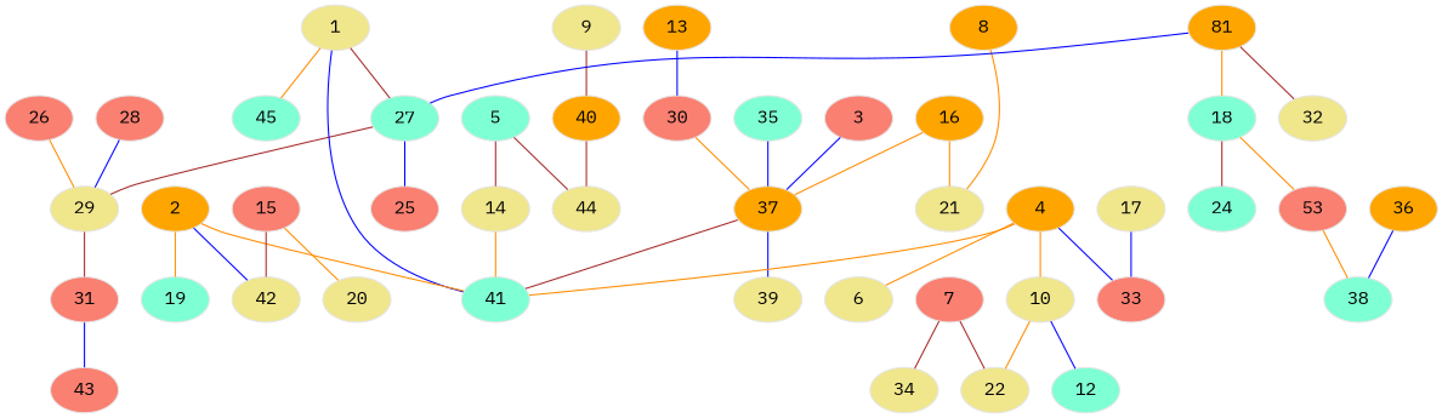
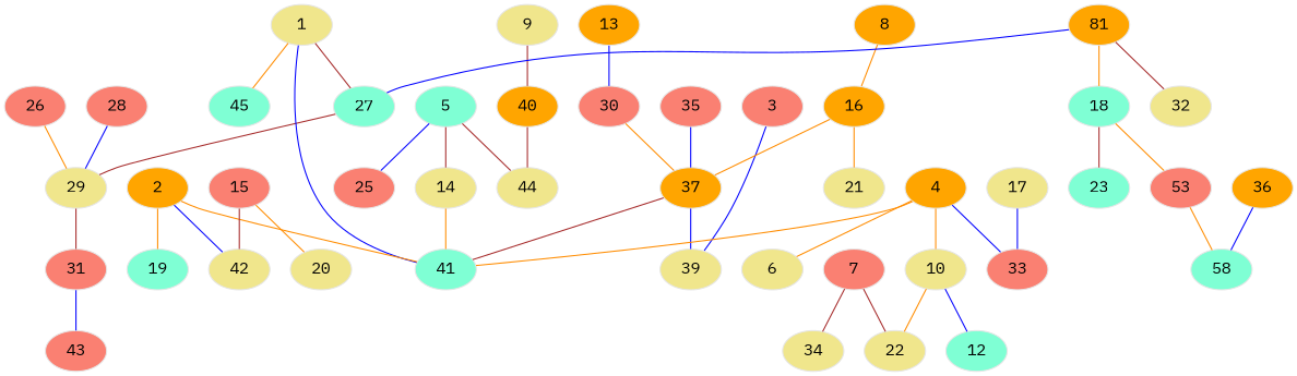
  graph {
    fontname="IBM Plex Mono"
    node [color=gray90 fillcolor=khaki fontname="IBM Plex Mono" style=filled]
    edge [color=darkorange fontname="IBM Plex Mono" weight=1.0]
    27 [fillcolor=aquamarine]
    1
    41 [fillcolor=aquamarine]
    45 [fillcolor=aquamarine]
    29
    2 [fillcolor=orange]
    19 [fillcolor=aquamarine]
    42
    3 [fillcolor=salmon]
    37 [fillcolor=orange]
    39
    4 [fillcolor=orange]
    6
    10
    33 [fillcolor=salmon]
    22
    12 [fillcolor=aquamarine]
    5 [fillcolor=aquamarine]
    14
    25 [fillcolor=salmon]
    44
    7 [fillcolor=salmon]
    34
    8 [fillcolor=orange]
    16 [fillcolor=orange]
    21
    40 [fillcolor=orange]
    9
    n29 [fillcolor=orange label=81]
    18 [fillcolor=aquamarine]
    32
    n32 [fillcolor=salmon label=53]
-   24 [fillcolor=aquamarine]
+   24 [fillcolor=aquamarine label=23]
    13 [fillcolor=orange]
    30 [fillcolor=salmon]
    15 [fillcolor=salmon]
    20
    17
-   38 [fillcolor=aquamarine]
+   38 [fillcolor=aquamarine label=58]
    26 [fillcolor=salmon]
    31 [fillcolor=salmon]
    28 [fillcolor=salmon]
    43 [fillcolor=salmon]
-   35 [fillcolor=aquamarine]
+   35 [fillcolor=salmon]
    36 [fillcolor=orange]
    27 -- 29 [color=brown]
    1 -- 27 [color=brown]
    1 -- 41 [color=blue]
    1 -- 45
    29 -- 31 [color=brown]
    2 -- 41
    2 -- 19
    2 -- 42 [color=blue]
-   3 -- 37 [color=blue]
+   3 -- 39 [color=blue]
    37 -- 41 [color=brown]
    37 -- 39 [color=blue]
    4 -- 41
    4 -- 6
    4 -- 10
    4 -- 33 [color=blue]
    10 -- 22
    10 -- 12 [color=blue]
    5 -- 14 [color=brown]
-   27 -- 25 [color=blue]
+   5 -- 25 [color=blue]
    5 -- 44 [color=brown]
    14 -- 41
    7 -- 22 [color=brown]
    7 -- 34 [color=brown]
-   8 -- 21
+   8 -- 16
    16 -- 37
    16 -- 21
    40 -- 44 [color=brown]
    9 -- 40 [color=brown]
    n29 -- 27 [color=blue]
    n29 -- 18
    n29 -- 32 [color=brown]
    18 -- n32
    18 -- 24 [color=brown]
    n32 -- 38
    13 -- 30 [color=blue]
    30 -- 37
    15 -- 42 [color=brown]
    15 -- 20
    17 -- 33 [color=blue]
    26 -- 29
    31 -- 43 [color=blue]
    28 -- 29 [color=blue]
    35 -- 37 [color=blue]
    36 -- 38 [color=blue]
  }
